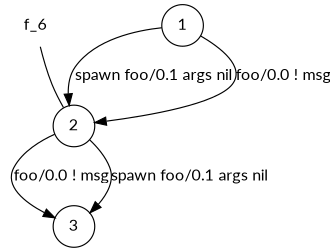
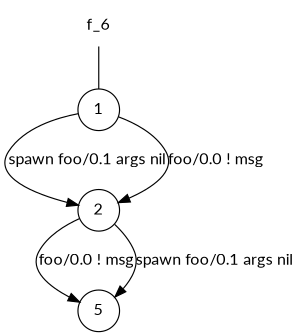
  digraph {
    fontname=Lato
    rankdir=TB
    node [fontname=Lato shape=circle]
    edge [fontname=Lato]
    n1 [label=f_6 shape=plaintext]
    n2 [label=1]
    n3 [label=2]
-   n4 [label=3]
-   n1 -> n3 [arrowhead=none]
+   n4 [label=5]
+   n1 -> n2 [arrowhead=none]
    n2 -> n3 [label="spawn foo/0.1 args nil"]
    n2 -> n3 [label="foo/0.0 ! msg"]
    n3 -> n4 [label="foo/0.0 ! msg"]
    n3 -> n4 [label="spawn foo/0.1 args nil"]
  }
